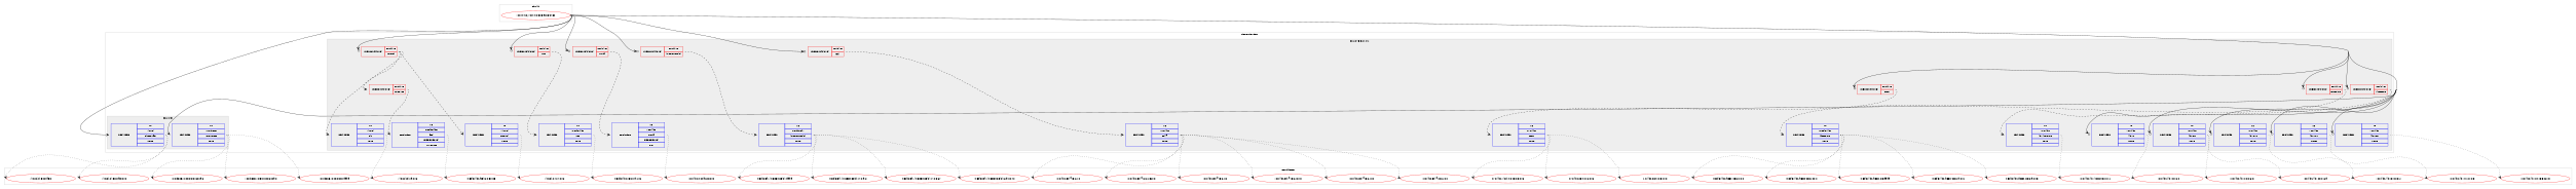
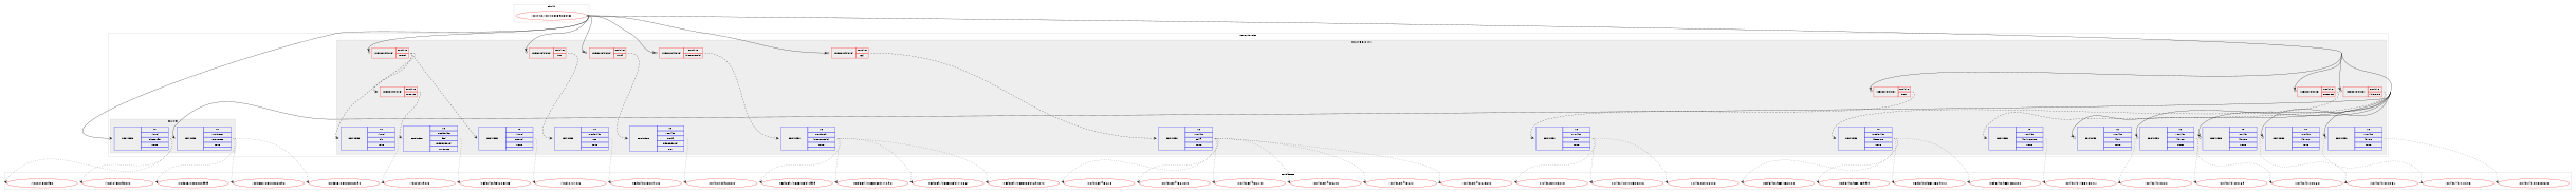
  digraph {
    compound=true
    concentrate=true
    fontname=Helvetica
    fontsize=10
    newrank=true
    rankdir=TB
    ranksep=1.5
    node [color=red fontname=Helvetica fontsize=10]
    edge [arrowhead=vee headport=w style=dotted tailport=e weight=100]
    n1 [label="x11-misc/xlockmore-5.90_alpha0" width=4]
    n2 [color=blue label=<<TABLE BORDER="0" CELLBORDER="1" CELLSPACING="0" CELLPADDING="4" WIDTH="220"><TR><TD ROWSPAN="6" CELLPADDING="30">pack_dep</TD></TR><TR><TD WIDTH="110">no</TD></TR><TR><TD>virtual</TD></TR><TR><TD>pkgconfig</TD></TR><TR><TD>none</TD></TR><TR><TD></TD></TR></TABLE>> shape=none]
    n3 [color=blue label=<<TABLE BORDER="0" CELLBORDER="1" CELLSPACING="0" CELLPADDING="4" WIDTH="220"><TR><TD ROWSPAN="6" CELLPADDING="30">pack_dep</TD></TR><TR><TD WIDTH="110">no</TD></TR><TR><TD>x11-base</TD></TR><TR><TD>xorg-proto</TD></TR><TR><TD>none</TD></TR><TR><TD></TD></TR></TABLE>> shape=none]
    n4 [color=blue label=<<TABLE BORDER="0" CELLBORDER="1" CELLSPACING="0" CELLPADDING="4" WIDTH="220"><TR><TD ROWSPAN="6" CELLPADDING="30">pack_dep</TD></TR><TR><TD WIDTH="110">no</TD></TR><TR><TD>x11-libs</TD></TR><TR><TD>gtk+</TD></TR><TR><TD>none</TD></TR><TR><TD></TD></TR></TABLE>> shape=none]
    n5 [label=<<TABLE BORDER="0" CELLBORDER="1" CELLSPACING="0" CELLPADDING="4"><TR><TD ROWSPAN="3" CELLPADDING="10">use_conditional</TD></TR><TR><TD>positive</TD></TR><TR><TD>gtk</TD></TR></TABLE>> shape=none]
    n6 [color=blue label=<<TABLE BORDER="0" CELLBORDER="1" CELLSPACING="0" CELLPADDING="4" WIDTH="220"><TR><TD ROWSPAN="6" CELLPADDING="30">pack_dep</TD></TR><TR><TD WIDTH="110">no</TD></TR><TR><TD>media-gfx</TD></TR><TR><TD>imagemagick</TD></TR><TR><TD>none</TD></TR><TR><TD></TD></TR></TABLE>> shape=none]
    n7 [label=<<TABLE BORDER="0" CELLBORDER="1" CELLSPACING="0" CELLPADDING="4"><TR><TD ROWSPAN="3" CELLPADDING="10">use_conditional</TD></TR><TR><TD>positive</TD></TR><TR><TD>imagemagick</TD></TR></TABLE>> shape=none]
    n8 [color=blue label=<<TABLE BORDER="0" CELLBORDER="1" CELLSPACING="0" CELLPADDING="4" WIDTH="220"><TR><TD ROWSPAN="6" CELLPADDING="30">pack_dep</TD></TR><TR><TD WIDTH="110">no</TD></TR><TR><TD>x11-libs</TD></TR><TR><TD>motif</TD></TR><TR><TD>greaterequal</TD></TR><TR><TD>2.3</TD></TR></TABLE>> shape=none]
    n9 [label=<<TABLE BORDER="0" CELLBORDER="1" CELLSPACING="0" CELLPADDING="4"><TR><TD ROWSPAN="3" CELLPADDING="10">use_conditional</TD></TR><TR><TD>positive</TD></TR><TR><TD>motif</TD></TR></TABLE>> shape=none]
    n10 [color=blue label=<<TABLE BORDER="0" CELLBORDER="1" CELLSPACING="0" CELLPADDING="4" WIDTH="220"><TR><TD ROWSPAN="6" CELLPADDING="30">pack_dep</TD></TR><TR><TD WIDTH="110">no</TD></TR><TR><TD>media-libs</TD></TR><TR><TD>nas</TD></TR><TR><TD>none</TD></TR><TR><TD></TD></TR></TABLE>> shape=none]
    n11 [label=<<TABLE BORDER="0" CELLBORDER="1" CELLSPACING="0" CELLPADDING="4"><TR><TD ROWSPAN="3" CELLPADDING="10">use_conditional</TD></TR><TR><TD>positive</TD></TR><TR><TD>nas</TD></TR></TABLE>> shape=none]
    n12 [color=blue label=<<TABLE BORDER="0" CELLBORDER="1" CELLSPACING="0" CELLPADDING="4" WIDTH="220"><TR><TD ROWSPAN="6" CELLPADDING="30">pack_dep</TD></TR><TR><TD WIDTH="110">no</TD></TR><TR><TD>virtual</TD></TR><TR><TD>opengl</TD></TR><TR><TD>none</TD></TR><TR><TD></TD></TR></TABLE>> shape=none]
    n13 [color=blue label=<<TABLE BORDER="0" CELLBORDER="1" CELLSPACING="0" CELLPADDING="4" WIDTH="220"><TR><TD ROWSPAN="6" CELLPADDING="30">pack_dep</TD></TR><TR><TD WIDTH="110">no</TD></TR><TR><TD>virtual</TD></TR><TR><TD>glu</TD></TR><TR><TD>none</TD></TR><TR><TD></TD></TR></TABLE>> shape=none]
    n14 [color=blue label=<<TABLE BORDER="0" CELLBORDER="1" CELLSPACING="0" CELLPADDING="4" WIDTH="220"><TR><TD ROWSPAN="6" CELLPADDING="30">pack_dep</TD></TR><TR><TD WIDTH="110">no</TD></TR><TR><TD>media-libs</TD></TR><TR><TD>ftgl</TD></TR><TR><TD>greaterequal</TD></TR><TR><TD>2.1.3_rc5</TD></TR></TABLE>> shape=none]
    n15 [label=<<TABLE BORDER="0" CELLBORDER="1" CELLSPACING="0" CELLPADDING="4"><TR><TD ROWSPAN="3" CELLPADDING="10">use_conditional</TD></TR><TR><TD>positive</TD></TR><TR><TD>truetype</TD></TR></TABLE>> shape=none]
    n16 [label=<<TABLE BORDER="0" CELLBORDER="1" CELLSPACING="0" CELLPADDING="4"><TR><TD ROWSPAN="3" CELLPADDING="10">use_conditional</TD></TR><TR><TD>positive</TD></TR><TR><TD>opengl</TD></TR></TABLE>> shape=none]
    n17 [color=blue label=<<TABLE BORDER="0" CELLBORDER="1" CELLSPACING="0" CELLPADDING="4" WIDTH="220"><TR><TD ROWSPAN="6" CELLPADDING="30">pack_dep</TD></TR><TR><TD WIDTH="110">no</TD></TR><TR><TD>sys-libs</TD></TR><TR><TD>pam</TD></TR><TR><TD>none</TD></TR><TR><TD></TD></TR></TABLE>> shape=none]
    n18 [label=<<TABLE BORDER="0" CELLBORDER="1" CELLSPACING="0" CELLPADDING="4"><TR><TD ROWSPAN="3" CELLPADDING="10">use_conditional</TD></TR><TR><TD>positive</TD></TR><TR><TD>pam</TD></TR></TABLE>> shape=none]
    n19 [color=blue label=<<TABLE BORDER="0" CELLBORDER="1" CELLSPACING="0" CELLPADDING="4" WIDTH="220"><TR><TD ROWSPAN="6" CELLPADDING="30">pack_dep</TD></TR><TR><TD WIDTH="110">no</TD></TR><TR><TD>media-libs</TD></TR><TR><TD>freetype</TD></TR><TR><TD>none</TD></TR><TR><TD></TD></TR></TABLE>> shape=none]
    n20 [label=<<TABLE BORDER="0" CELLBORDER="1" CELLSPACING="0" CELLPADDING="4"><TR><TD ROWSPAN="3" CELLPADDING="10">use_conditional</TD></TR><TR><TD>positive</TD></TR><TR><TD>truetype</TD></TR></TABLE>> shape=none]
    n21 [color=blue label=<<TABLE BORDER="0" CELLBORDER="1" CELLSPACING="0" CELLPADDING="4" WIDTH="220"><TR><TD ROWSPAN="6" CELLPADDING="30">pack_dep</TD></TR><TR><TD WIDTH="110">no</TD></TR><TR><TD>x11-libs</TD></TR><TR><TD>libX11</TD></TR><TR><TD>none</TD></TR><TR><TD></TD></TR></TABLE>> shape=none]
    n22 [color=blue label=<<TABLE BORDER="0" CELLBORDER="1" CELLSPACING="0" CELLPADDING="4" WIDTH="220"><TR><TD ROWSPAN="6" CELLPADDING="30">pack_dep</TD></TR><TR><TD WIDTH="110">no</TD></TR><TR><TD>x11-libs</TD></TR><TR><TD>libXinerama</TD></TR><TR><TD>none</TD></TR><TR><TD></TD></TR></TABLE>> shape=none]
    n23 [label=<<TABLE BORDER="0" CELLBORDER="1" CELLSPACING="0" CELLPADDING="4"><TR><TD ROWSPAN="3" CELLPADDING="10">use_conditional</TD></TR><TR><TD>positive</TD></TR><TR><TD>xinerama</TD></TR></TABLE>> shape=none]
    n24 [color=blue label=<<TABLE BORDER="0" CELLBORDER="1" CELLSPACING="0" CELLPADDING="4" WIDTH="220"><TR><TD ROWSPAN="6" CELLPADDING="30">pack_dep</TD></TR><TR><TD WIDTH="110">no</TD></TR><TR><TD>x11-libs</TD></TR><TR><TD>libXext</TD></TR><TR><TD>none</TD></TR><TR><TD></TD></TR></TABLE>> shape=none]
    n25 [color=blue label=<<TABLE BORDER="0" CELLBORDER="1" CELLSPACING="0" CELLPADDING="4" WIDTH="220"><TR><TD ROWSPAN="6" CELLPADDING="30">pack_dep</TD></TR><TR><TD WIDTH="110">no</TD></TR><TR><TD>x11-libs</TD></TR><TR><TD>libXmu</TD></TR><TR><TD>none</TD></TR><TR><TD></TD></TR></TABLE>> shape=none]
    n26 [color=blue label=<<TABLE BORDER="0" CELLBORDER="1" CELLSPACING="0" CELLPADDING="4" WIDTH="220"><TR><TD ROWSPAN="6" CELLPADDING="30">pack_dep</TD></TR><TR><TD WIDTH="110">no</TD></TR><TR><TD>x11-libs</TD></TR><TR><TD>libXpm</TD></TR><TR><TD>none</TD></TR><TR><TD></TD></TR></TABLE>> shape=none]
    n27 [color=blue label=<<TABLE BORDER="0" CELLBORDER="1" CELLSPACING="0" CELLPADDING="4" WIDTH="220"><TR><TD ROWSPAN="6" CELLPADDING="30">pack_dep</TD></TR><TR><TD WIDTH="110">no</TD></TR><TR><TD>x11-libs</TD></TR><TR><TD>libXt</TD></TR><TR><TD>none</TD></TR><TR><TD></TD></TR></TABLE>> shape=none]
    n28 [label="virtual/pkgconfig-0-r1" width=4]
    n29 [label="virtual/pkgconfig-1" width=4]
    n30 [label="x11-base/xorg-proto-2019.1" width=4]
    n31 [label="x11-base/xorg-proto-2019.2" width=4]
    n32 [label="x11-base/xorg-proto-9999" width=4]
    n33 [label="x11-libs/gtk+-2.24.32-r1" width=4]
    n34 [label="x11-libs/gtk+-3.24.1" width=4]
    n35 [label="x11-libs/gtk+-3.24.10" width=4]
    n36 [label="x11-libs/gtk+-3.24.11" width=4]
    n37 [label="x11-libs/gtk+-3.24.8-r1" width=4]
    n38 [label="x11-libs/gtk+-3.24.8" width=4]
    n39 [label="media-gfx/imagemagick-6.9.10.71" width=4]
    n40 [label="media-gfx/imagemagick-7.0.8.67" width=4]
    n41 [label="media-gfx/imagemagick-7.0.9.2" width=4]
    n42 [label="media-gfx/imagemagick-9999" width=4]
    n43 [label="x11-libs/motif-2.3.8-r1" width=4]
    n44 [label="media-libs/nas-1.9.4-r2" width=4]
    n45 [label="virtual/sys-7.0-r2" width=4]
    n46 [label="virtual/glu-9.0-r2" width=4]
    n47 [label="media-libs/ftgl-2.1.3_rc5" width=4]
    n48 [label="sys-libs/pam-1.2.1-r2" width=4]
    n49 [label="sys-libs/xlockmore-1.3.0-r2" width=4]
    n50 [label="sys-libs/pam-1.3.1-r1" width=4]
    n51 [label="media-libs/freetype-2.10.0" width=4]
    n52 [label="media-libs/freetype-2.10.1" width=4]
-   n53 [label="media-libs/freetype-2.9.1-r3" width=4]
    n54 [label="media-libs/freetype-2.9.1-r4" width=4]
    n55 [label="media-libs/freetype-9999" width=4]
    n56 [label="x11-libs/libXinerama-1.1.4" width=4]
    n57 [label="x11-libs/libX11-1.6.8" width=4]
    n58 [label="x11-libs/libX11-1.6.9" width=4]
    n59 [label="x11-libs/libXext-1.3.4" width=4]
    n60 [label="x11-libs/libXmu-1.1.3" width=4]
    n61 [label="x11-libs/libXpm-3.5.12-r1" width=4]
    n62 [label="x11-libs/libXt-1.2.0" width=4]
    subgraph cluster_1 {
      color=gray
      label=<<i>ebuild</i>>
      rank=same
      n1
    }
    subgraph cluster_2 {
      color=gray
      label=<<i>dependencies</i>>
      subgraph cluster_3 {
        color=gray
        fillcolor="#eeeeee"
        label=<<i>compile</i>>
        style=filled
        subgraph sub_4 {
          color=gray
          fillcolor="#eeeeee"
          label=<<i>compile</i>>
          style=filled
          n2
        }
        subgraph sub_5 {
          color=gray
          fillcolor="#eeeeee"
          label=<<i>compile</i>>
          style=filled
          n3
        }
      }
      subgraph cluster_6 {
        color=gray
        fillcolor="#eeeeee"
        label=<<i>compile and run</i>>
        style=filled
        subgraph sub_7 {
          color=gray
          fillcolor="#eeeeee"
          label=<<i>compile and run</i>>
          style=filled
          n5
          subgraph sub_8 {
            color=gray
            fillcolor="#eeeeee"
            label=<<i>compile and run</i>>
            style=filled
            n4
          }
        }
        subgraph sub_9 {
          color=gray
          fillcolor="#eeeeee"
          label=<<i>compile and run</i>>
          style=filled
          n7
          subgraph sub_10 {
            color=gray
            fillcolor="#eeeeee"
            label=<<i>compile and run</i>>
            style=filled
            n6
          }
        }
        subgraph sub_11 {
          color=gray
          fillcolor="#eeeeee"
          label=<<i>compile and run</i>>
          style=filled
          n9
          subgraph sub_12 {
            color=gray
            fillcolor="#eeeeee"
            label=<<i>compile and run</i>>
            style=filled
            n8
          }
        }
        subgraph sub_13 {
          color=gray
          fillcolor="#eeeeee"
          label=<<i>compile and run</i>>
          style=filled
          n11
          subgraph sub_14 {
            color=gray
            fillcolor="#eeeeee"
            label=<<i>compile and run</i>>
            style=filled
            n10
          }
        }
        subgraph sub_15 {
          color=gray
          fillcolor="#eeeeee"
          label=<<i>compile and run</i>>
          style=filled
          n16
          subgraph sub_16 {
            color=gray
            fillcolor="#eeeeee"
            label=<<i>compile and run</i>>
            style=filled
            n12
          }
          subgraph sub_17 {
            color=gray
            fillcolor="#eeeeee"
            label=<<i>compile and run</i>>
            style=filled
            n13
          }
          subgraph sub_18 {
            color=gray
            fillcolor="#eeeeee"
            label=<<i>compile and run</i>>
            style=filled
            n15
            subgraph sub_19 {
              color=gray
              fillcolor="#eeeeee"
              label=<<i>compile and run</i>>
              style=filled
              n14
            }
          }
        }
        subgraph sub_20 {
          color=gray
          fillcolor="#eeeeee"
          label=<<i>compile and run</i>>
          style=filled
          n18
          subgraph sub_21 {
            color=gray
            fillcolor="#eeeeee"
            label=<<i>compile and run</i>>
            style=filled
            n17
          }
        }
        subgraph sub_22 {
          color=gray
          fillcolor="#eeeeee"
          label=<<i>compile and run</i>>
          style=filled
          n20
          subgraph sub_23 {
            color=gray
            fillcolor="#eeeeee"
            label=<<i>compile and run</i>>
            style=filled
            n19
          }
        }
        subgraph sub_24 {
          color=gray
          fillcolor="#eeeeee"
          label=<<i>compile and run</i>>
          style=filled
          n21
        }
        subgraph sub_25 {
          color=gray
          fillcolor="#eeeeee"
          label=<<i>compile and run</i>>
          style=filled
          n23
          subgraph sub_26 {
            color=gray
            fillcolor="#eeeeee"
            label=<<i>compile and run</i>>
            style=filled
            n22
          }
        }
        subgraph sub_27 {
          color=gray
          fillcolor="#eeeeee"
          label=<<i>compile and run</i>>
          style=filled
          n24
        }
        subgraph sub_28 {
          color=gray
          fillcolor="#eeeeee"
          label=<<i>compile and run</i>>
          style=filled
          n25
        }
        subgraph sub_29 {
          color=gray
          fillcolor="#eeeeee"
          label=<<i>compile and run</i>>
          style=filled
          n26
        }
        subgraph sub_30 {
          color=gray
          fillcolor="#eeeeee"
          label=<<i>compile and run</i>>
          style=filled
          n27
        }
      }
      subgraph cluster_31 {
        color=gray
        fillcolor="#eeeeee"
        label=<<i>run</i>>
        style=filled
      }
    }
    subgraph cluster_32 {
      color=gray
      label=<<i>candidates</i>>
      rank=same
      subgraph sub_33 {
        color=black
        label=<<i>candidates</i>>
        nodesep=1
        rank=same
        n28
        n29
      }
      subgraph sub_34 {
        color=black
        label=<<i>candidates</i>>
        nodesep=1
        rank=same
        n30
        n31
        n32
      }
      subgraph sub_35 {
        color=black
        label=<<i>candidates</i>>
        nodesep=1
        rank=same
        n33
        n34
        n35
        n36
        n37
        n38
      }
      subgraph sub_36 {
        color=black
        label=<<i>candidates</i>>
        nodesep=1
        rank=same
        n39
        n40
        n41
        n42
      }
      subgraph sub_37 {
        color=black
        label=<<i>candidates</i>>
        nodesep=1
        rank=same
        n43
      }
      subgraph sub_38 {
        color=black
        label=<<i>candidates</i>>
        nodesep=1
        rank=same
        n44
      }
      subgraph sub_39 {
        color=black
        label=<<i>candidates</i>>
        nodesep=1
        rank=same
        n45
      }
      subgraph sub_40 {
        color=black
        label=<<i>candidates</i>>
        nodesep=1
        rank=same
        n46
      }
      subgraph sub_41 {
        color=black
        label=<<i>candidates</i>>
        nodesep=1
        rank=same
        n47
      }
      subgraph sub_42 {
        color=black
        label=<<i>candidates</i>>
        nodesep=1
        rank=same
        n48
        n49
        n50
      }
      subgraph sub_43 {
        color=black
        label=<<i>candidates</i>>
        nodesep=1
        rank=same
        n51
        n52
-       n53
        n54
        n55
      }
      subgraph sub_44 {
        color=black
        label=<<i>candidates</i>>
        nodesep=1
        rank=same
        n56
      }
      subgraph sub_45 {
        color=black
        label=<<i>candidates</i>>
        nodesep=1
        rank=same
        n57
        n58
      }
      subgraph sub_46 {
        color=black
        label=<<i>candidates</i>>
        nodesep=1
        rank=same
        n59
      }
      subgraph sub_47 {
        color=black
        label=<<i>candidates</i>>
        nodesep=1
        rank=same
        n60
      }
      subgraph sub_48 {
        color=black
        label=<<i>candidates</i>>
        nodesep=1
        rank=same
        n61
      }
      subgraph sub_49 {
        color=black
        label=<<i>candidates</i>>
        nodesep=1
        rank=same
        n62
      }
    }
    n1 -> n2 [style=solid weight=20]
    n1 -> n3 [style=solid weight=20]
    n1 -> n5 [arrowhead=odotvee style=solid weight=20]
    n1 -> n7 [arrowhead=odotvee style=solid weight=20]
    n1 -> n9 [arrowhead=odotvee style=solid weight=20]
    n1 -> n11 [arrowhead=odotvee style=solid weight=20]
    n1 -> n16 [arrowhead=odotvee style=solid weight=20]
    n1 -> n18 [arrowhead=odotvee style=solid weight=20]
    n1 -> n20 [arrowhead=odotvee style=solid weight=20]
    n1 -> n21 [arrowhead=odotvee style=solid weight=20]
    n1 -> n23 [arrowhead=odotvee style=solid weight=20]
    n1 -> n24 [arrowhead=odotvee style=solid weight=20]
    n1 -> n25 [arrowhead=odotvee style=solid weight=20]
    n1 -> n26 [arrowhead=odotvee style=solid weight=20]
    n1 -> n27 [arrowhead=odotvee style=solid weight=20]
    n2 -> n28
    n2 -> n29
    n3 -> n30
    n3 -> n31
    n3 -> n32
    n4 -> n33
    n4 -> n34
    n4 -> n35
    n4 -> n36
    n4 -> n37
    n4 -> n38
    n5 -> n4 [style=dashed weight=20]
    n6 -> n39
    n6 -> n40
    n6 -> n41
    n6 -> n42
    n7 -> n6 [style=dashed weight=20]
    n8 -> n43
    n9 -> n8 [style=dashed weight=20]
    n10 -> n44
    n11 -> n10 [style=dashed weight=20]
    n12 -> n45
    n13 -> n46
    n14 -> n47
    n15 -> n14 [style=dashed weight=20]
    n16 -> n12 [style=dashed weight=20]
    n16 -> n13 [style=dashed weight=20]
    n16 -> n15 [style=dashed weight=20]
    n17 -> n48
    n17 -> n49
    n17 -> n50
    n18 -> n17 [style=dashed weight=20]
    n19 -> n51
    n19 -> n52
-   n19 -> n53
    n19 -> n54
    n19 -> n55
    n20 -> n19 [style=dashed weight=20]
    n21 -> n57
    n21 -> n58
    n22 -> n56
    n23 -> n22 [style=dashed weight=20]
    n24 -> n59
    n25 -> n60
    n26 -> n61
    n27 -> n62
  }
